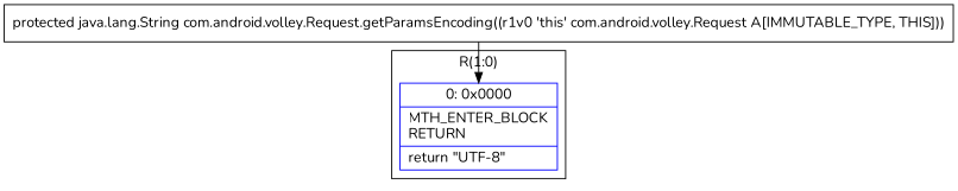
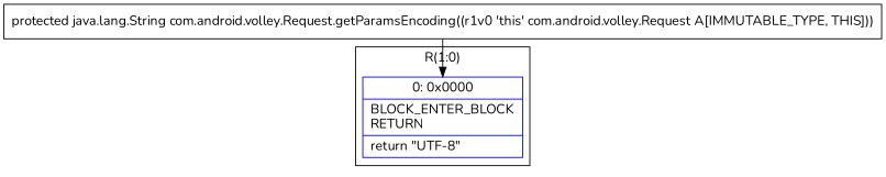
  digraph {
    fontname=Nunito
    node [shape=record fontname=Nunito]
-   n1 [color=blue label="{0\:\ 0x0000|MTH_ENTER_BLOCK\lRETURN\l|return \"UTF\-8\"\l}"]
+   n1 [color=blue label="{0\:\ 0x0000|BLOCK_ENTER_BLOCK\lRETURN\l|return \"UTF\-8\"\l}"]
    n2 [label="{protected java.lang.String com.android.volley.Request.getParamsEncoding((r1v0 'this' com.android.volley.Request A[IMMUTABLE_TYPE, THIS])) }"]
    subgraph cluster_1 {
      label="R(1:0)"
      n1
    }
    n2 -> n1 [fontname=Nunito]
  }
